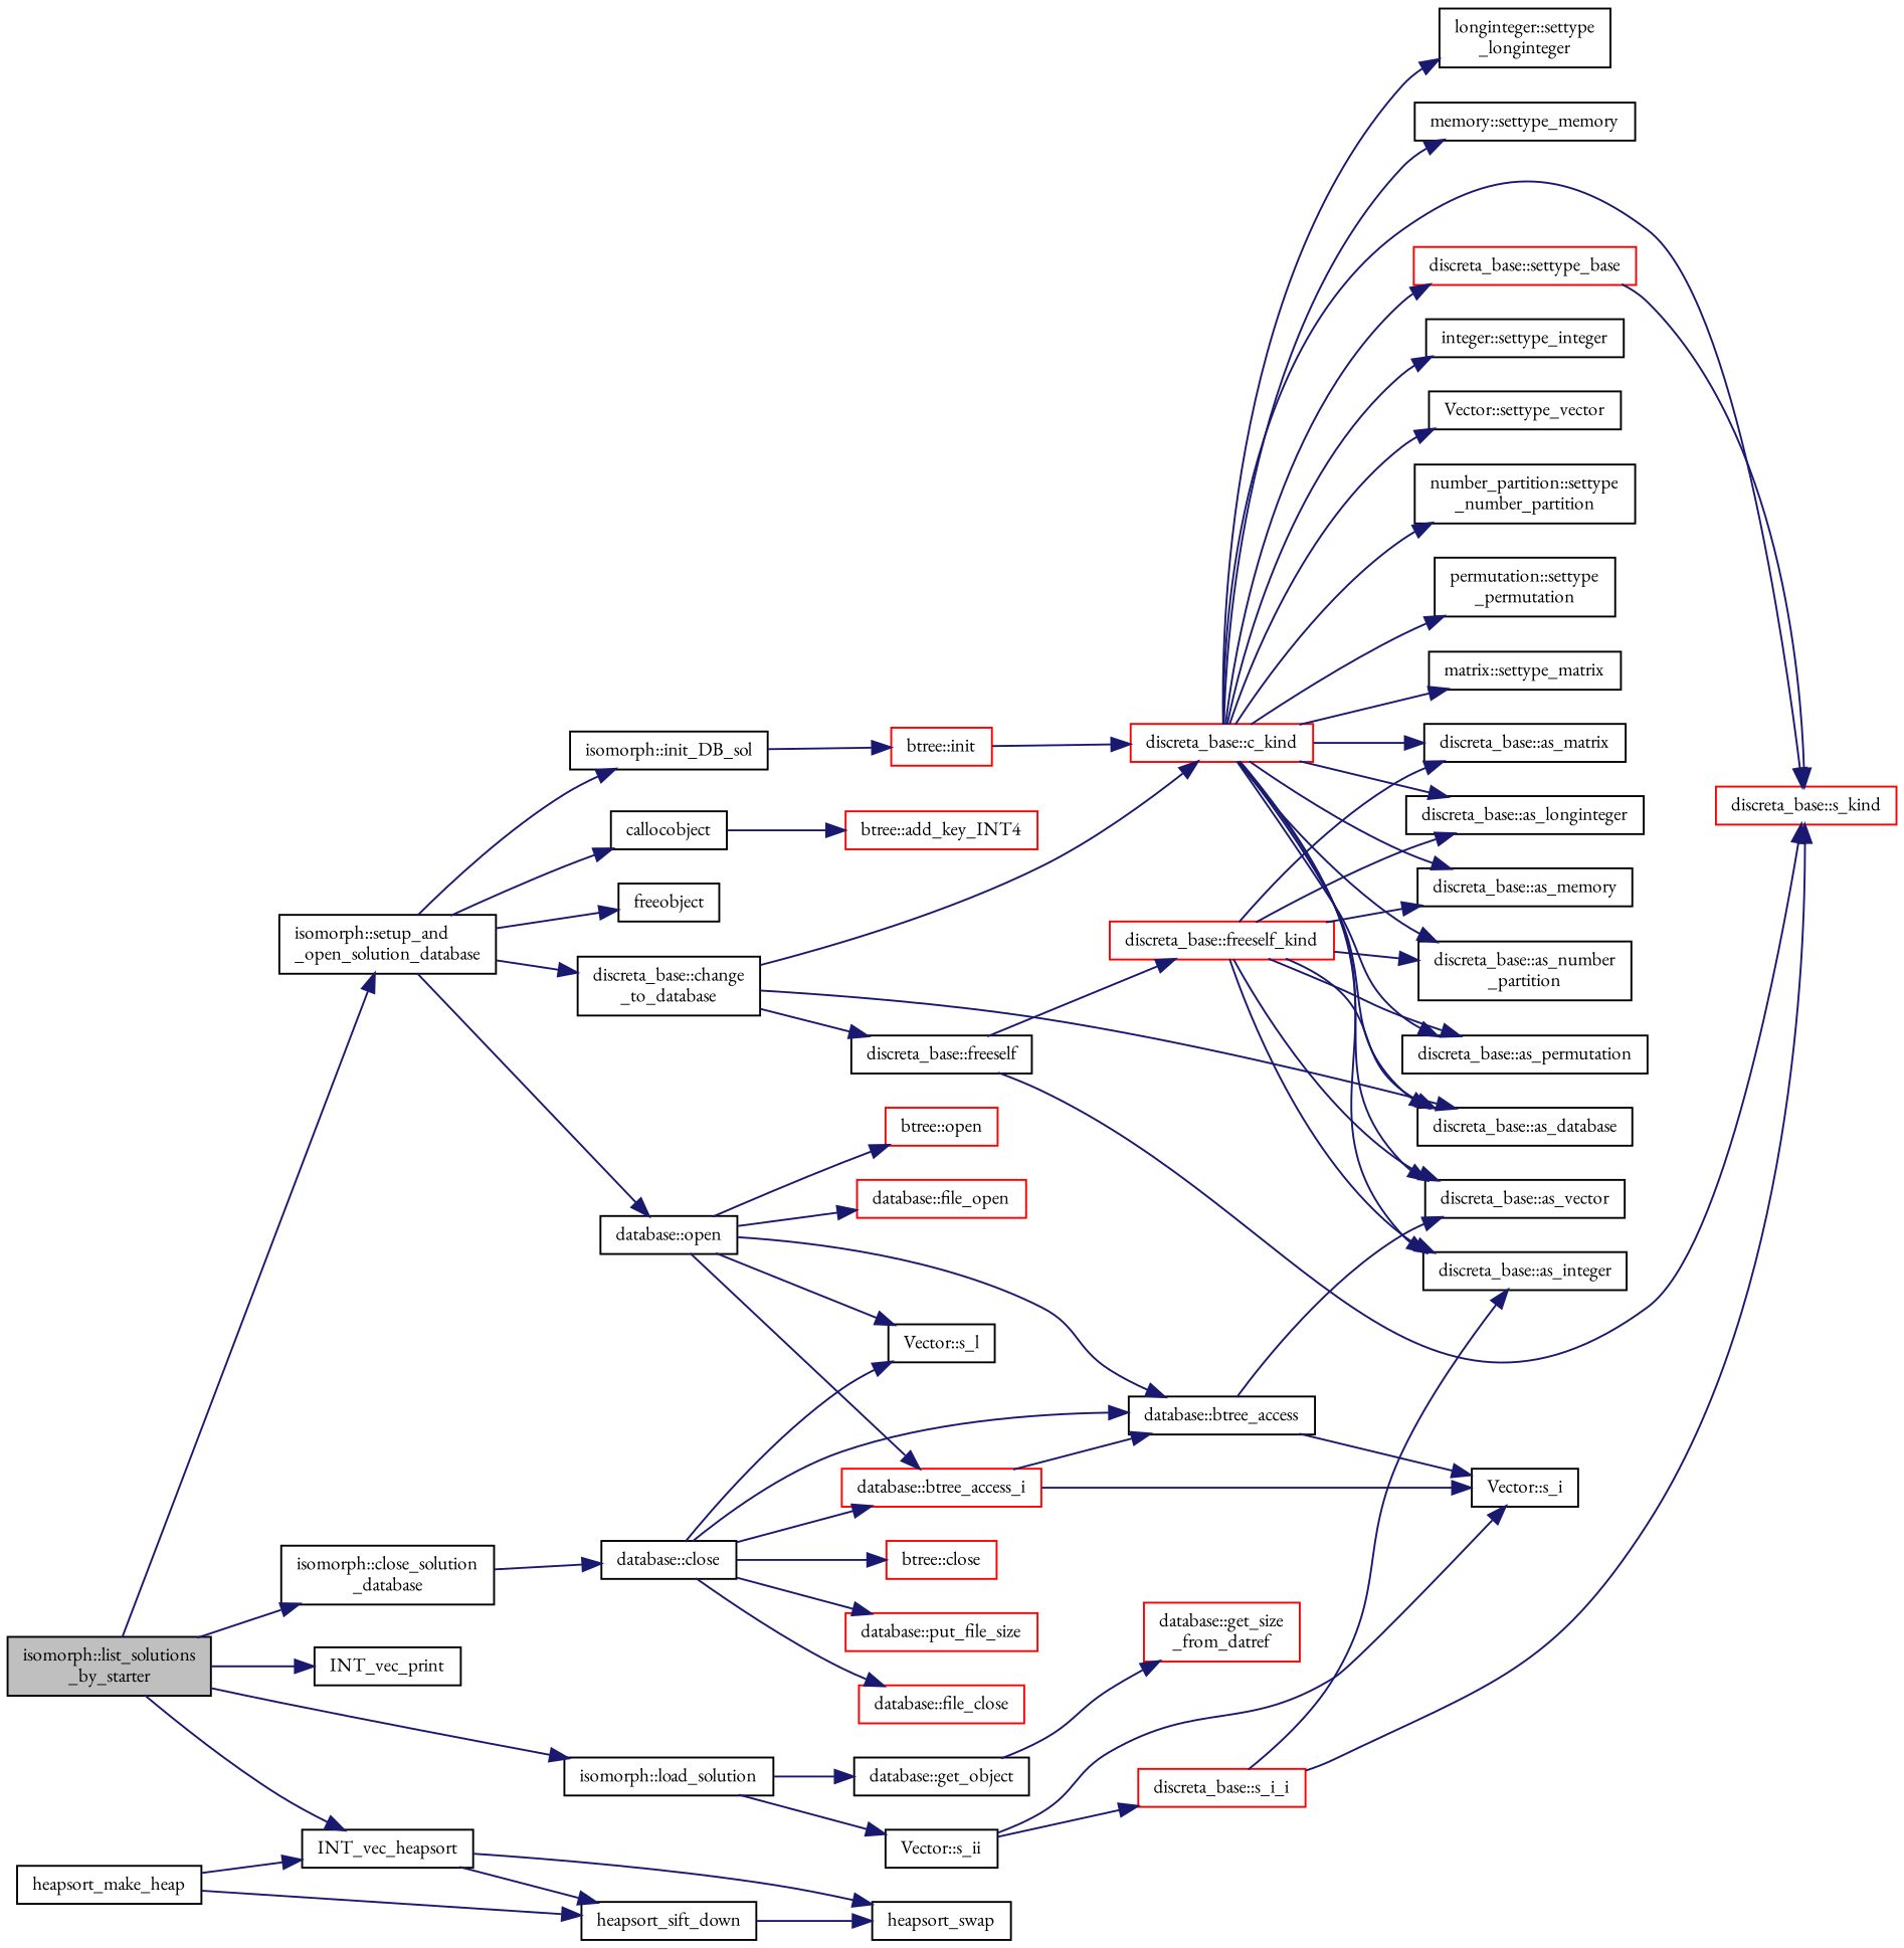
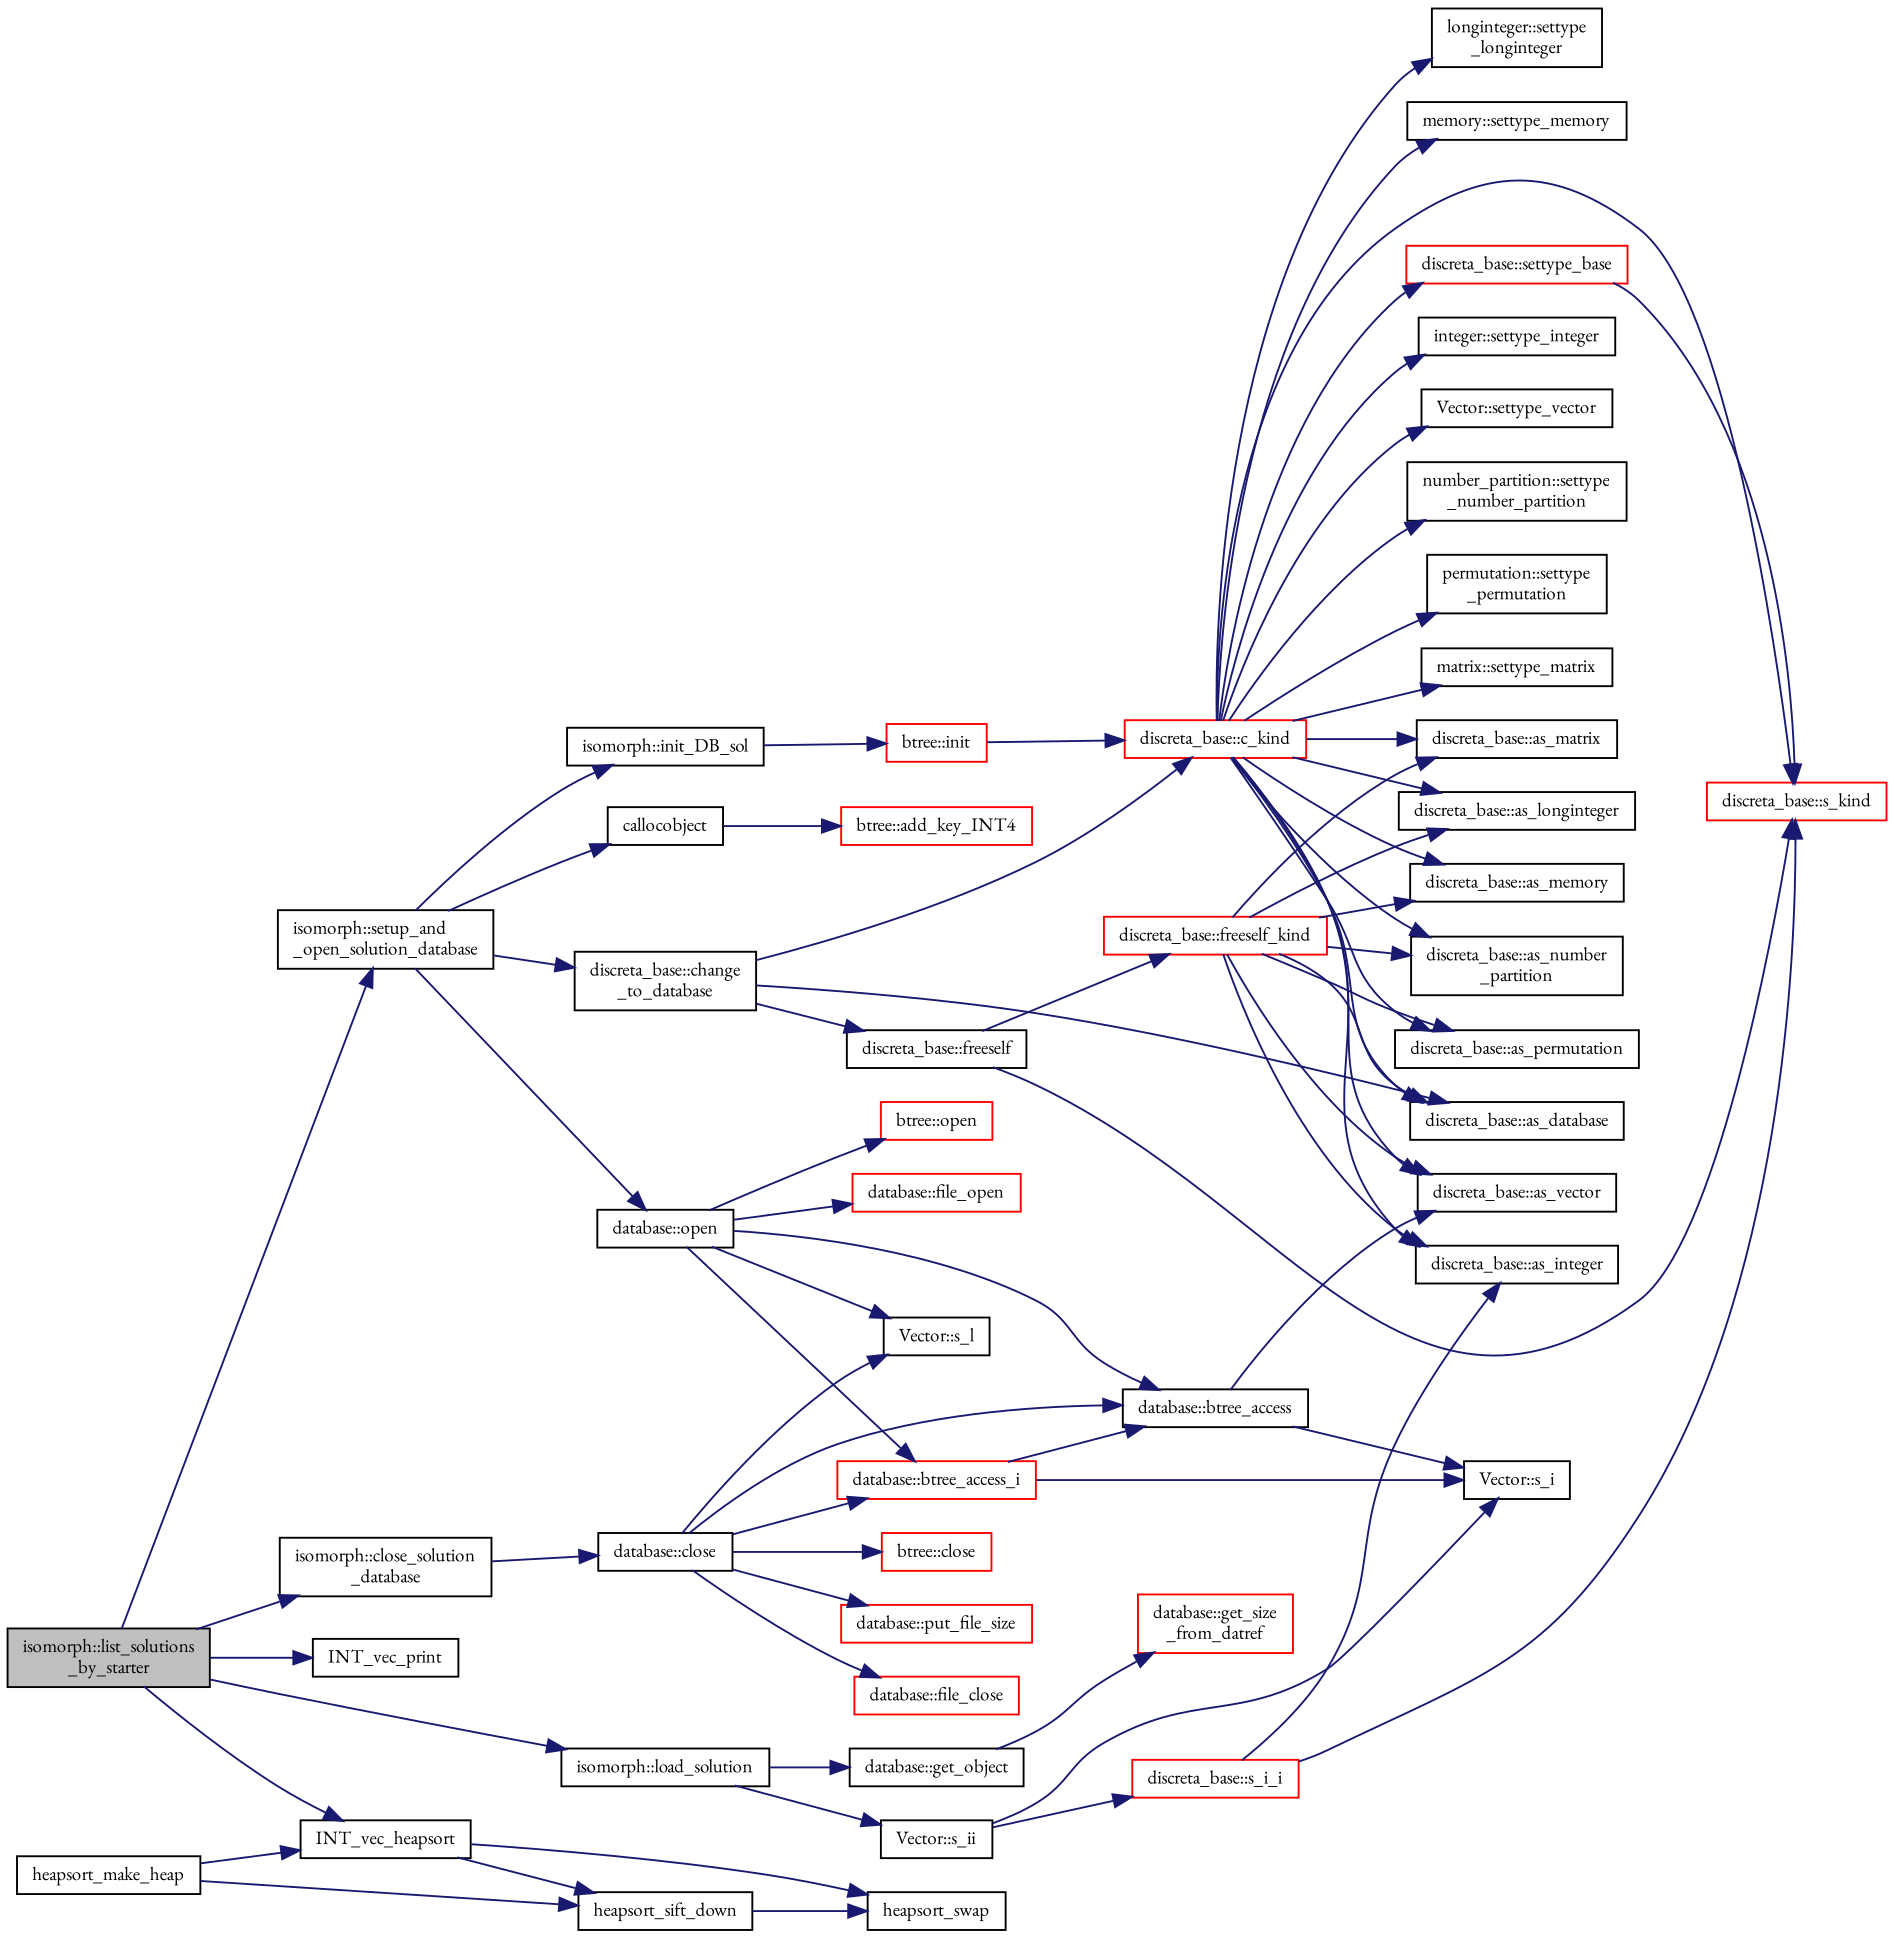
  digraph {
    fontname="EB Garamond"
    rankdir=LR
    node [color=black fillcolor=white fontname="EB Garamond" fontsize=10 shape=record style=filled]
    edge [color=midnightblue fontname="EB Garamond" fontsize=10 labelfontname=Helvetica labelfontsize=10 style=solid]
    n1 [fillcolor=grey75 fontcolor=black height=0.2 label="isomorph::list_solutions\l_by_starter" width=0.4]
    n2 [height=0.2 label="isomorph::setup_and\l_open_solution_database" width=0.4]
    n3 [height=0.2 label="isomorph::load_solution" width=0.4]
    n4 [height=0.2 label=INT_vec_heapsort width=0.4]
    n5 [height=0.2 label=INT_vec_print width=0.4]
    n6 [height=0.2 label="isomorph::close_solution\l_database" width=0.4]
-   n7 [height=0.2 label=freeobject width=0.4]
    n8 [height=0.2 label=callocobject width=0.4]
    n9 [height=0.2 label="discreta_base::change\l_to_database" width=0.4]
    n10 [height=0.2 label="isomorph::init_DB_sol" width=0.4]
    n11 [height=0.2 label="database::open" width=0.4]
    n12 [height=0.2 label="database::get_object" width=0.4]
    n13 [height=0.2 label="Vector::s_ii" width=0.4]
    n14 [height=0.2 label=heapsort_sift_down width=0.4]
    n15 [height=0.2 label=heapsort_swap width=0.4]
    n16 [height=0.2 label="database::close" width=0.4]
    n17 [color=red height=0.2 label="btree::add_key_INT4" width=0.4]
    n18 [height=0.2 label="discreta_base::freeself" width=0.4]
    n19 [height=0.2 label="discreta_base::as_database" width=0.4]
    n20 [color=red height=0.2 label="discreta_base::c_kind" width=0.4]
    n21 [color=red height=0.2 label="btree::init" width=0.4]
    n22 [color=red height=0.2 label="database::file_open" width=0.4]
    n23 [height=0.2 label="database::btree_access" width=0.4]
    n24 [height=0.2 label="Vector::s_l" width=0.4]
    n25 [color=red height=0.2 label="database::btree_access_i" width=0.4]
    n26 [color=red height=0.2 label="btree::open" width=0.4]
    n27 [color=red height=0.2 label="discreta_base::freeself_kind" width=0.4]
    n28 [color=red height=0.2 label="discreta_base::s_kind" width=0.4]
    n29 [height=0.2 label="discreta_base::as_integer" width=0.4]
    n30 [height=0.2 label="discreta_base::as_vector" width=0.4]
    n31 [height=0.2 label="discreta_base::as_number\l_partition" width=0.4]
    n32 [height=0.2 label="discreta_base::as_permutation" width=0.4]
    n33 [height=0.2 label="discreta_base::as_matrix" width=0.4]
    n34 [height=0.2 label="discreta_base::as_longinteger" width=0.4]
    n35 [height=0.2 label="discreta_base::as_memory" width=0.4]
    n36 [color=red height=0.2 label="discreta_base::settype_base" width=0.4]
    n37 [height=0.2 label="integer::settype_integer" width=0.4]
    n38 [height=0.2 label="Vector::settype_vector" width=0.4]
    n39 [height=0.2 label="number_partition::settype\l_number_partition" width=0.4]
    n40 [height=0.2 label="permutation::settype\l_permutation" width=0.4]
    n41 [height=0.2 label="matrix::settype_matrix" width=0.4]
    n42 [height=0.2 label="longinteger::settype\l_longinteger" width=0.4]
    n43 [height=0.2 label="memory::settype_memory" width=0.4]
    n44 [height=0.2 label="Vector::s_i" width=0.4]
    n45 [color=red height=0.2 label="database::get_size\l_from_datref" width=0.4]
    n46 [color=red height=0.2 label="discreta_base::s_i_i" width=0.4]
    n47 [height=0.2 label=heapsort_make_heap width=0.4]
    n48 [color=red height=0.2 label="database::put_file_size" width=0.4]
    n49 [color=red height=0.2 label="database::file_close" width=0.4]
    n50 [color=red height=0.2 label="btree::close" width=0.4]
    n1 -> n2
    n1 -> n3
    n1 -> n4
    n1 -> n5
    n1 -> n6
-   n2 -> n7
    n2 -> n8
    n2 -> n9
    n2 -> n10
    n2 -> n11
    n3 -> n12
    n3 -> n13
    n4 -> n14
    n4 -> n15
    n6 -> n16
    n8 -> n17
    n9 -> n18
    n9 -> n19
    n9 -> n20
    n10 -> n21
    n11 -> n22
    n11 -> n23
    n11 -> n24
    n11 -> n25
    n11 -> n26
    n12 -> n45
    n13 -> n44
    n13 -> n46
    n14 -> n15
    n16 -> n23
    n16 -> n24
    n16 -> n25
    n16 -> n48
    n16 -> n49
    n16 -> n50
    n18 -> n27
    n18 -> n28
    n20 -> n19
    n20 -> n28
    n20 -> n29
    n20 -> n30
    n20 -> n31
    n20 -> n32
    n20 -> n33
    n20 -> n34
    n20 -> n35
    n20 -> n36
    n20 -> n37
    n20 -> n38
    n20 -> n39
    n20 -> n40
    n20 -> n41
    n20 -> n42
    n20 -> n43
    n21 -> n20
    n23 -> n30
    n23 -> n44
    n25 -> n23
    n25 -> n44
    n27 -> n19
    n27 -> n29
    n27 -> n30
    n27 -> n31
    n27 -> n32
    n27 -> n33
    n27 -> n34
    n27 -> n35
    n36 -> n28
    n46 -> n28
    n46 -> n29
    n47 -> n4
    n47 -> n14
  }
